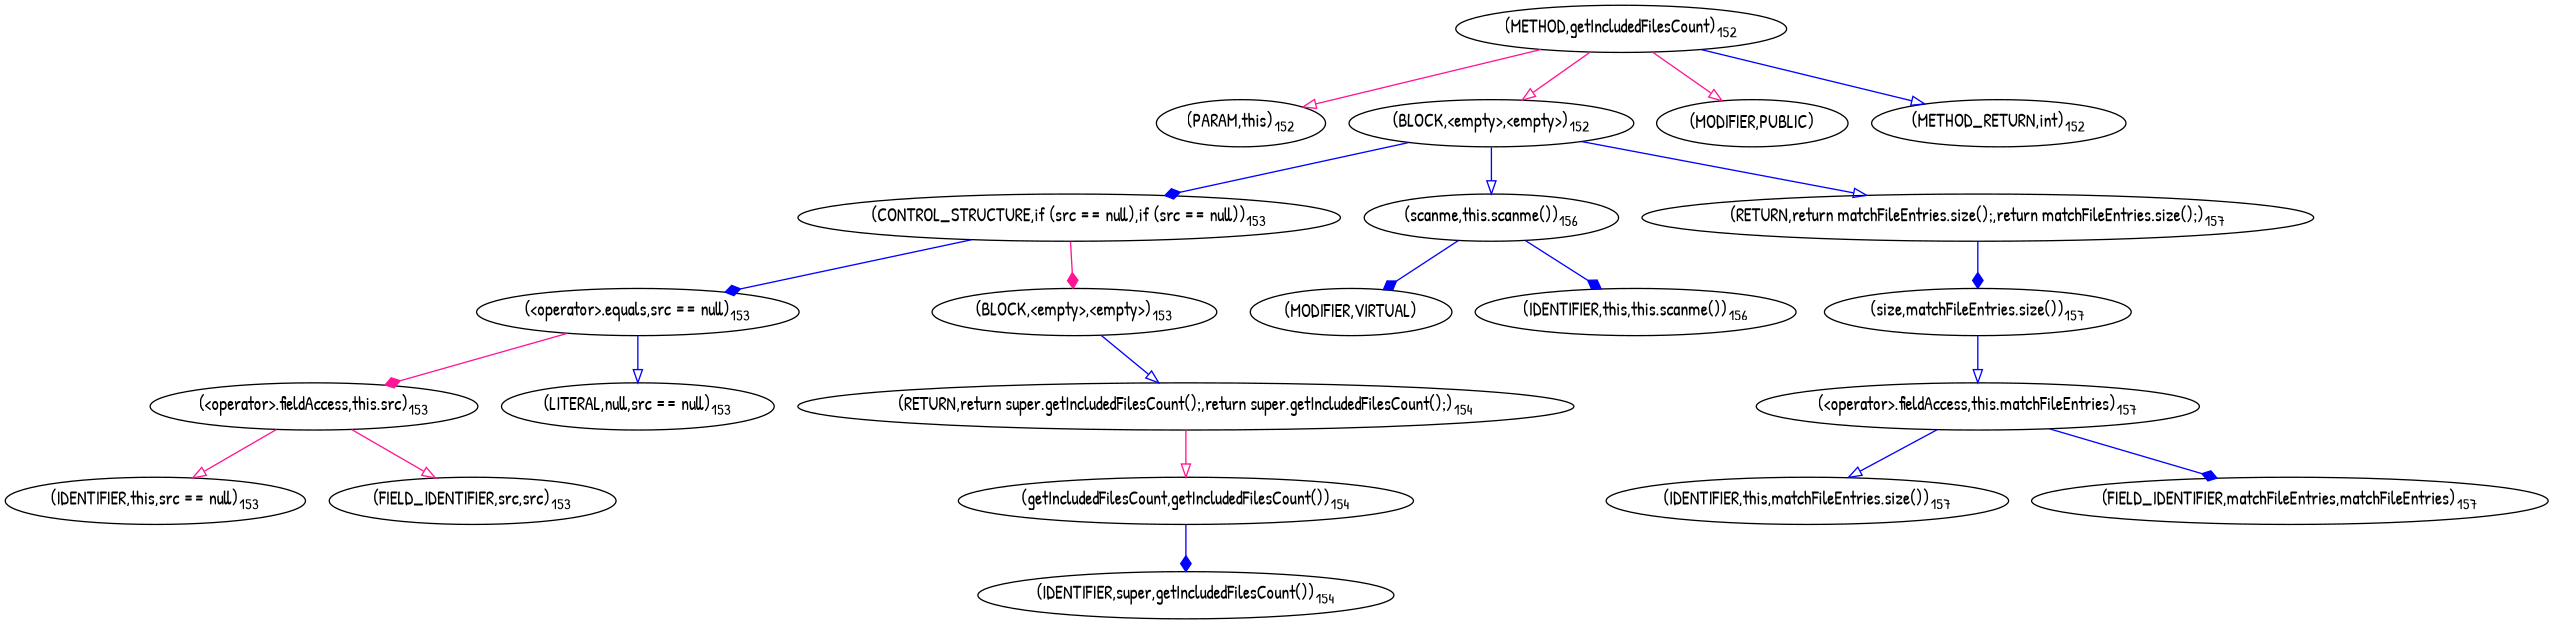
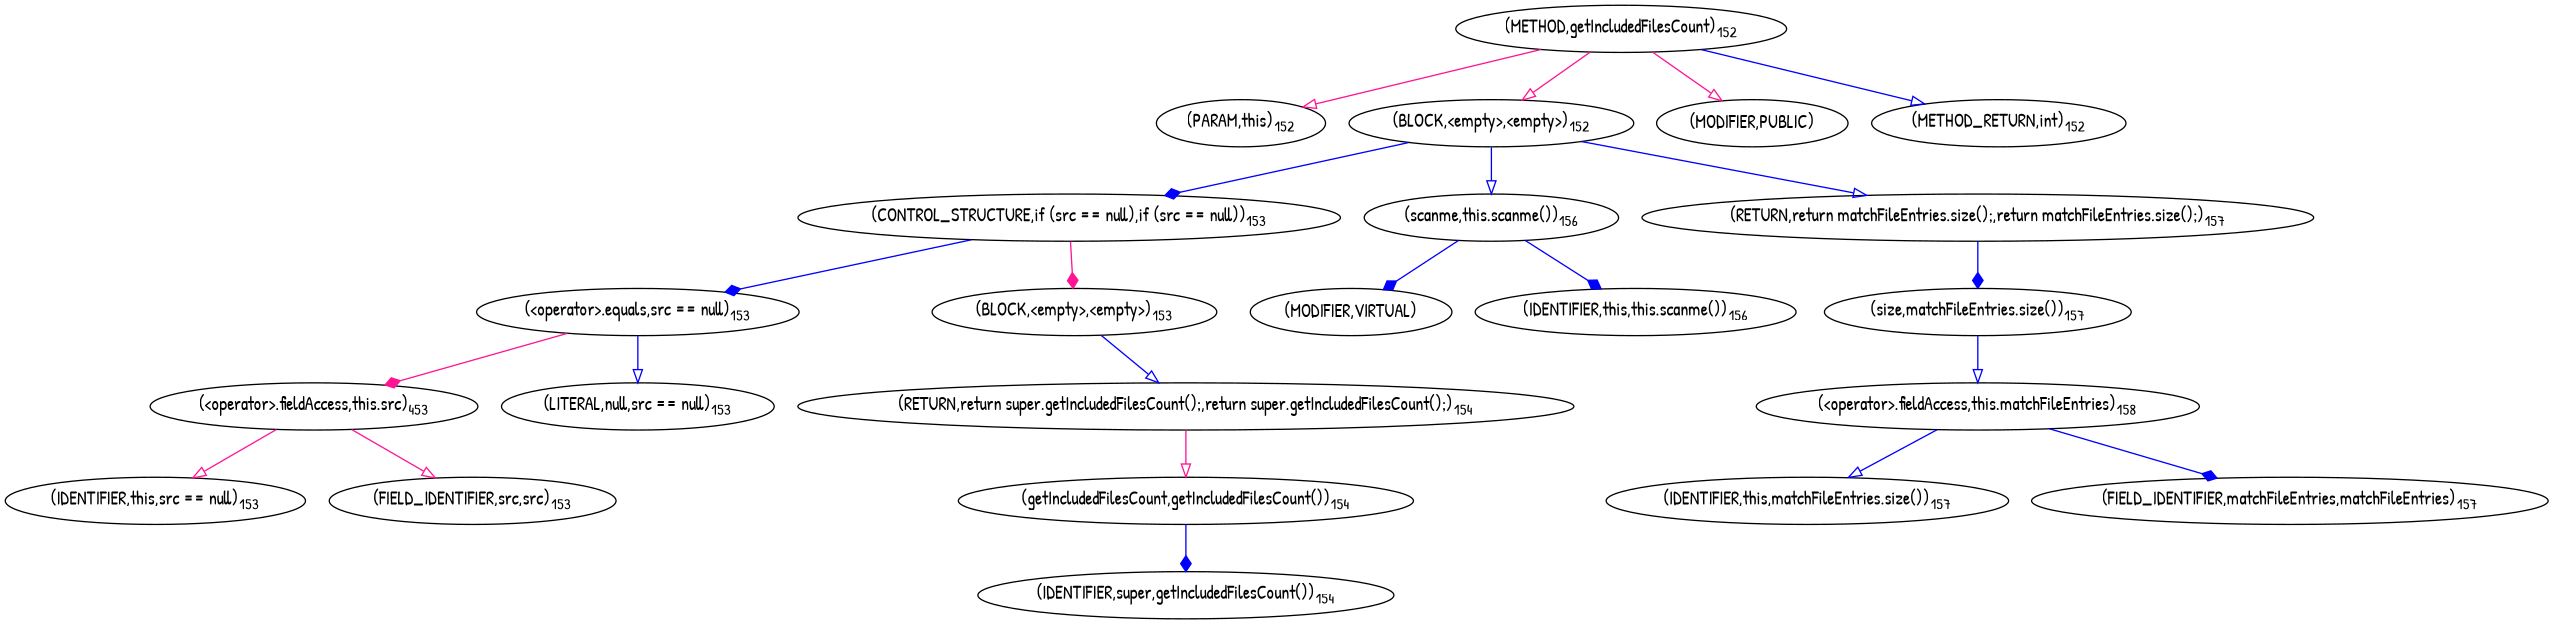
  digraph {
    fontname="Patrick Hand"
    node [fontname="Patrick Hand"]
    edge [arrowhead=onormal color=blue fontname="Patrick Hand"]
    n1 [label=<(METHOD,getIncludedFilesCount)<SUB>152</SUB>>]
    n2 [label=<(PARAM,this)<SUB>152</SUB>>]
    n3 [label=<(BLOCK,&lt;empty&gt;,&lt;empty&gt;)<SUB>152</SUB>>]
    n4 [label=<(MODIFIER,PUBLIC)>]
    n5 [label=<(METHOD_RETURN,int)<SUB>152</SUB>>]
    n6 [label=<(CONTROL_STRUCTURE,if (src == null),if (src == null))<SUB>153</SUB>>]
    n7 [label=<(scanme,this.scanme())<SUB>156</SUB>>]
    n8 [label=<(RETURN,return matchFileEntries.size();,return matchFileEntries.size();)<SUB>157</SUB>>]
    n9 [label=<(MODIFIER,VIRTUAL)>]
    n10 [label=<(&lt;operator&gt;.equals,src == null)<SUB>153</SUB>>]
    n11 [label=<(BLOCK,&lt;empty&gt;,&lt;empty&gt;)<SUB>153</SUB>>]
    n12 [label=<(IDENTIFIER,this,this.scanme())<SUB>156</SUB>>]
    n13 [label=<(size,matchFileEntries.size())<SUB>157</SUB>>]
-   n14 [label=<(&lt;operator&gt;.fieldAccess,this.src)<SUB>153</SUB>>]
+   n14 [label=<(&lt;operator&gt;.fieldAccess,this.src)<SUB>453</SUB>>]
    n15 [label=<(LITERAL,null,src == null)<SUB>153</SUB>>]
    n16 [label=<(RETURN,return super.getIncludedFilesCount();,return super.getIncludedFilesCount();)<SUB>154</SUB>>]
    n17 [label=<(IDENTIFIER,this,src == null)<SUB>153</SUB>>]
    n18 [label=<(FIELD_IDENTIFIER,src,src)<SUB>153</SUB>>]
    n19 [label=<(getIncludedFilesCount,getIncludedFilesCount())<SUB>154</SUB>>]
    n20 [label=<(IDENTIFIER,super,getIncludedFilesCount())<SUB>154</SUB>>]
-   n21 [label=<(&lt;operator&gt;.fieldAccess,this.matchFileEntries)<SUB>157</SUB>>]
+   n21 [label=<(&lt;operator&gt;.fieldAccess,this.matchFileEntries)<SUB>158</SUB>>]
    n22 [label=<(IDENTIFIER,this,matchFileEntries.size())<SUB>157</SUB>>]
    n23 [label=<(FIELD_IDENTIFIER,matchFileEntries,matchFileEntries)<SUB>157</SUB>>]
    n1 -> n2 [color=deeppink]
    n1 -> n3 [color=deeppink]
    n1 -> n4 [color=deeppink]
    n1 -> n5
    n3 -> n6 [arrowhead=diamond]
    n3 -> n7
    n3 -> n8
    n6 -> n10 [arrowhead=diamond]
    n6 -> n11 [arrowhead=diamond color=deeppink]
    n7 -> n9 [arrowhead=diamond]
    n7 -> n12 [arrowhead=diamond]
    n8 -> n13 [arrowhead=diamond]
    n10 -> n14 [arrowhead=diamond color=deeppink]
    n10 -> n15
    n11 -> n16
    n13 -> n21
    n14 -> n17 [color=deeppink]
    n14 -> n18 [color=deeppink]
    n16 -> n19 [color=deeppink]
    n19 -> n20 [arrowhead=diamond]
    n21 -> n22
    n21 -> n23 [arrowhead=diamond]
  }
